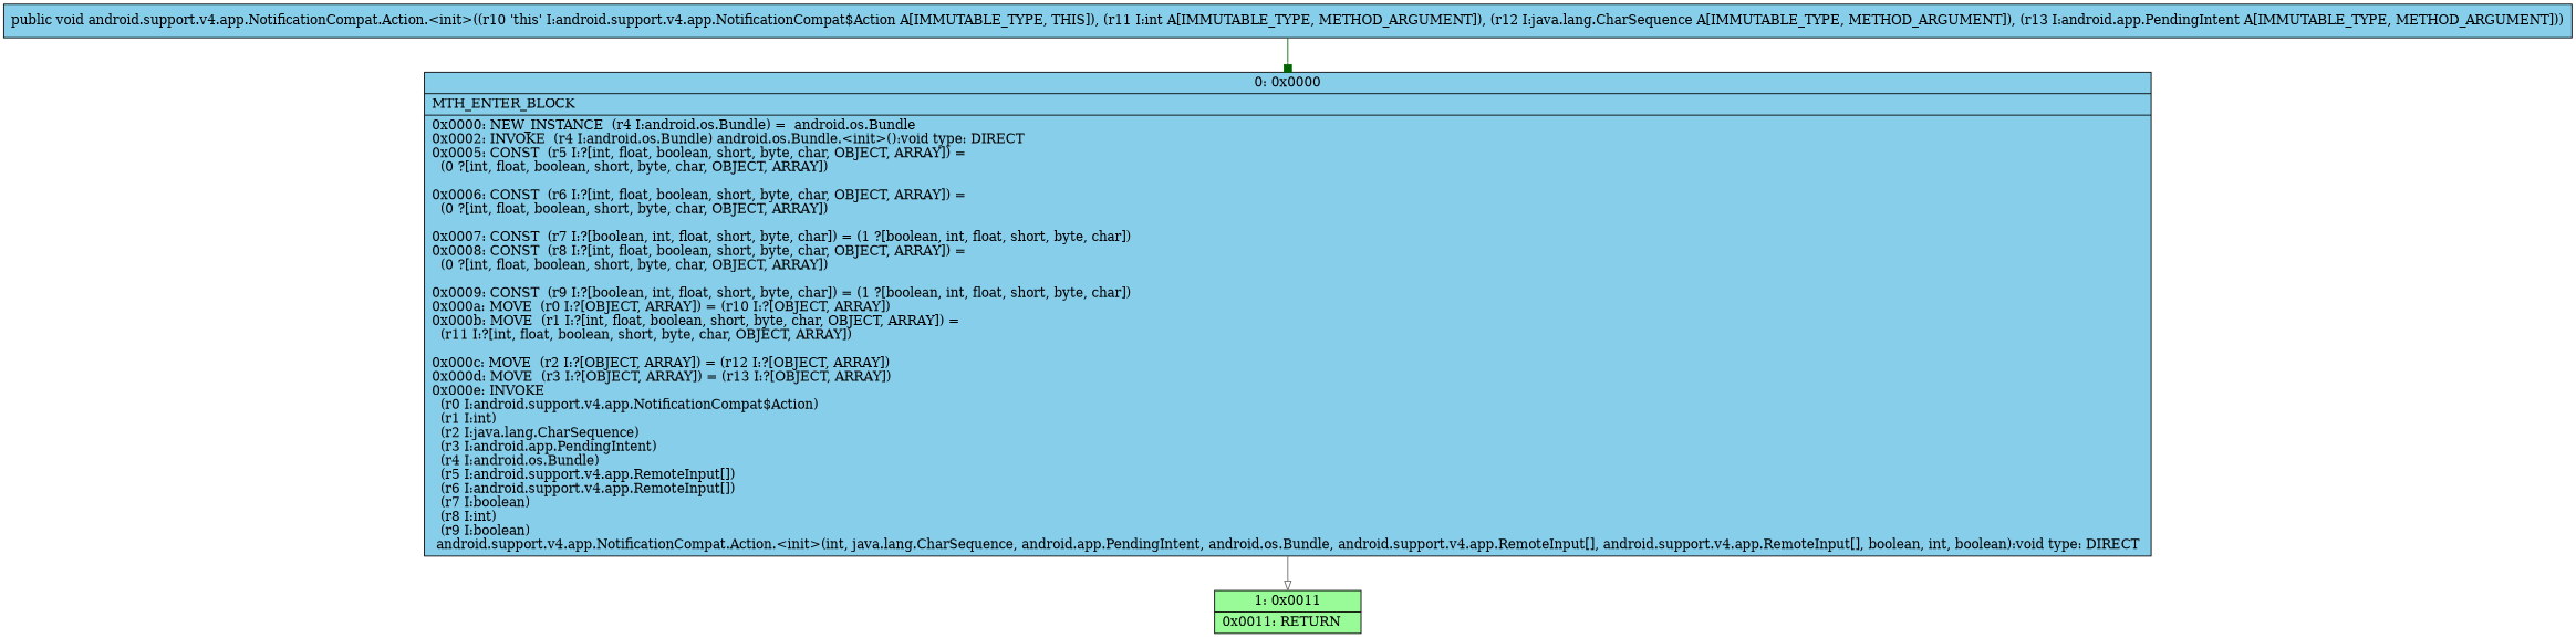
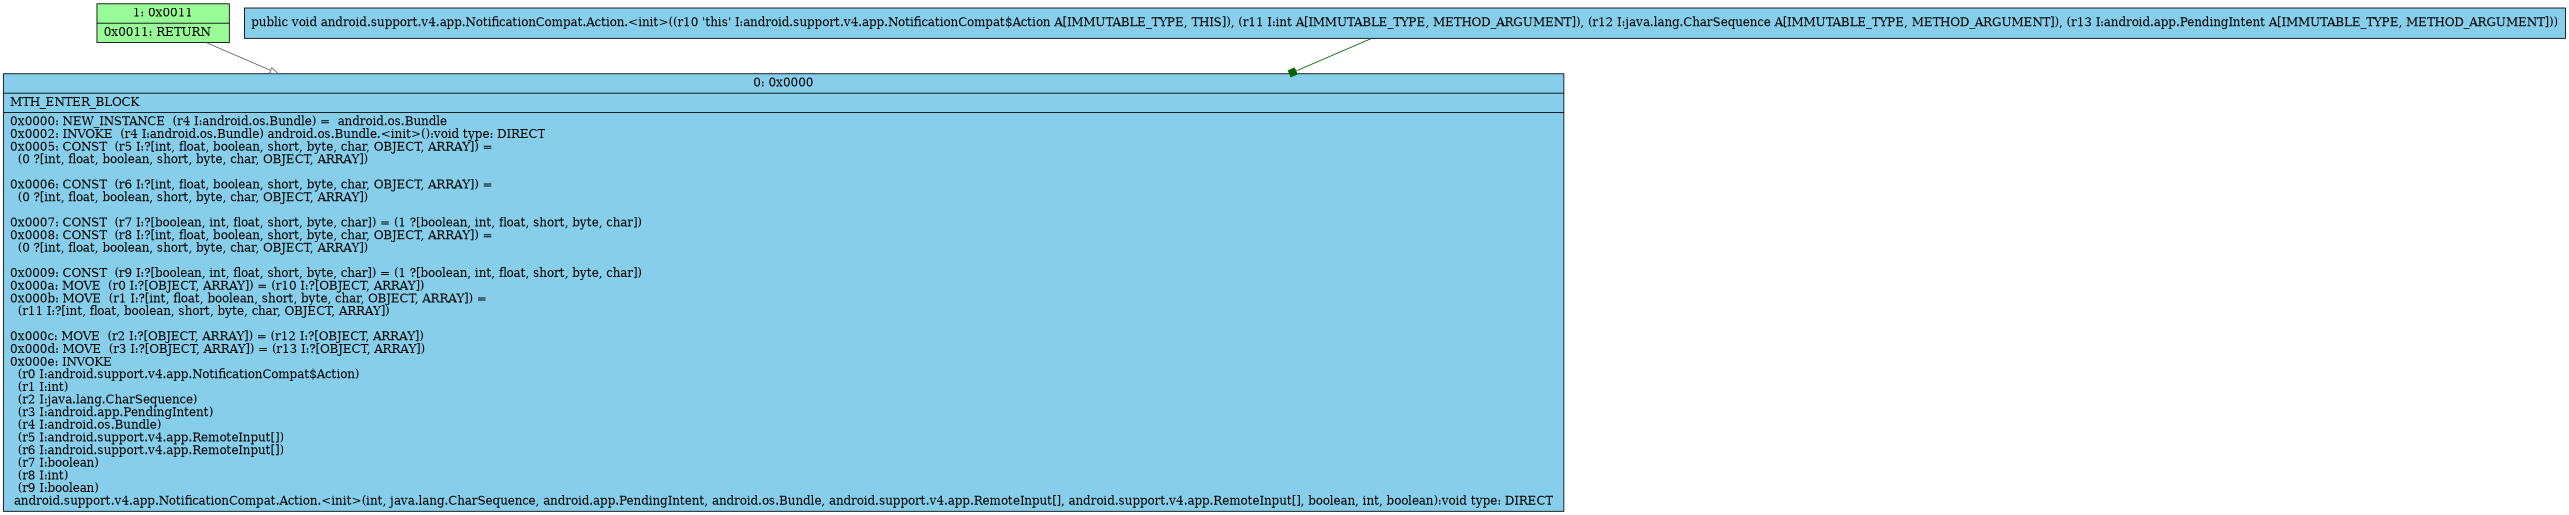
  digraph {
    node [shape=record style=filled fillcolor=skyblue]
    n1 [label="{0\:\ 0x0000|MTH_ENTER_BLOCK\l|0x0000: NEW_INSTANCE  (r4 I:android.os.Bundle) =  android.os.Bundle \l0x0002: INVOKE  (r4 I:android.os.Bundle) android.os.Bundle.\<init\>():void type: DIRECT \l0x0005: CONST  (r5 I:?[int, float, boolean, short, byte, char, OBJECT, ARRAY]) = \l  (0 ?[int, float, boolean, short, byte, char, OBJECT, ARRAY])\l \l0x0006: CONST  (r6 I:?[int, float, boolean, short, byte, char, OBJECT, ARRAY]) = \l  (0 ?[int, float, boolean, short, byte, char, OBJECT, ARRAY])\l \l0x0007: CONST  (r7 I:?[boolean, int, float, short, byte, char]) = (1 ?[boolean, int, float, short, byte, char]) \l0x0008: CONST  (r8 I:?[int, float, boolean, short, byte, char, OBJECT, ARRAY]) = \l  (0 ?[int, float, boolean, short, byte, char, OBJECT, ARRAY])\l \l0x0009: CONST  (r9 I:?[boolean, int, float, short, byte, char]) = (1 ?[boolean, int, float, short, byte, char]) \l0x000a: MOVE  (r0 I:?[OBJECT, ARRAY]) = (r10 I:?[OBJECT, ARRAY]) \l0x000b: MOVE  (r1 I:?[int, float, boolean, short, byte, char, OBJECT, ARRAY]) = \l  (r11 I:?[int, float, boolean, short, byte, char, OBJECT, ARRAY])\l \l0x000c: MOVE  (r2 I:?[OBJECT, ARRAY]) = (r12 I:?[OBJECT, ARRAY]) \l0x000d: MOVE  (r3 I:?[OBJECT, ARRAY]) = (r13 I:?[OBJECT, ARRAY]) \l0x000e: INVOKE  \l  (r0 I:android.support.v4.app.NotificationCompat$Action)\l  (r1 I:int)\l  (r2 I:java.lang.CharSequence)\l  (r3 I:android.app.PendingIntent)\l  (r4 I:android.os.Bundle)\l  (r5 I:android.support.v4.app.RemoteInput[])\l  (r6 I:android.support.v4.app.RemoteInput[])\l  (r7 I:boolean)\l  (r8 I:int)\l  (r9 I:boolean)\l android.support.v4.app.NotificationCompat.Action.\<init\>(int, java.lang.CharSequence, android.app.PendingIntent, android.os.Bundle, android.support.v4.app.RemoteInput[], android.support.v4.app.RemoteInput[], boolean, int, boolean):void type: DIRECT \l}"]
    n2 [label="{1\:\ 0x0011|0x0011: RETURN   \l}" fillcolor=palegreen]
    n3 [label="{public void android.support.v4.app.NotificationCompat.Action.\<init\>((r10 'this' I:android.support.v4.app.NotificationCompat$Action A[IMMUTABLE_TYPE, THIS]), (r11 I:int A[IMMUTABLE_TYPE, METHOD_ARGUMENT]), (r12 I:java.lang.CharSequence A[IMMUTABLE_TYPE, METHOD_ARGUMENT]), (r13 I:android.app.PendingIntent A[IMMUTABLE_TYPE, METHOD_ARGUMENT])) }"]
-   n1 -> n2 [color=gray40 arrowhead=onormal]
+   n2 -> n1 [color=gray40 arrowhead=onormal]
    n3 -> n1 [color=darkgreen arrowhead=box]
  }
